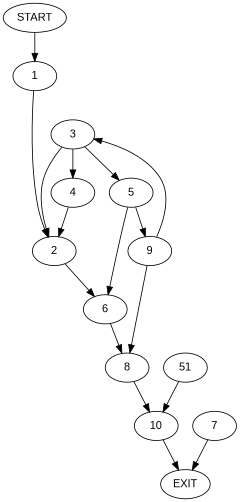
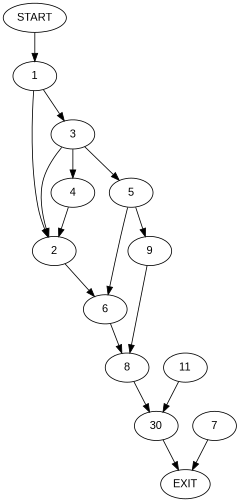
  digraph {
    fontname="Liberation Sans"
    node [fontname="Liberation Sans"]
    edge [fontname="Liberation Sans"]
    n1 [label=START]
    1
    2
    3
    n5 [label=EXIT]
    6
    5
    4
    9
    8
    7
-   10
-   11 [label=51]
+   10 [label=30]
+   11
    n1 -> 1
    1 -> 2
-   9 -> 3
+   1 -> 3
    2 -> 6
    3 -> 2
    3 -> 5
    3 -> 4
    6 -> 8
    5 -> 6
    5 -> 9
    4 -> 2
    9 -> 8
    8 -> 10
    7 -> n5
    10 -> n5
    11 -> 10
  }
